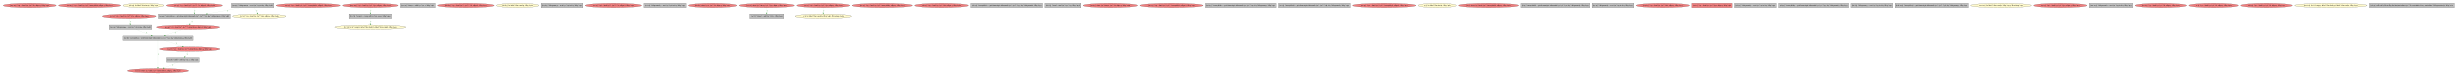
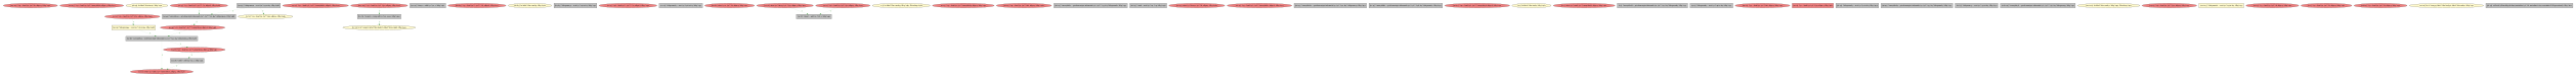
  digraph {
    fontname="Playfair Display"
    node [fillcolor=lightcoral fontname="Playfair Display" shape=ellipse style=filled]
    edge [color=forestgreen fontcolor=forestgreen fontname="Playfair Display" style=dotted]
    n1 [label="[114/115]  %44 = load i32, i32* %k, align 4, !dbg !1476"]
    n2 [label="[112/113]  %42 = load i32, i32* %arrayidx80, align 4, !dbg !1471"]
    n3 [fillcolor=lemonchiffon label="[98/99]  br label %for.inc96, !dbg !1492"]
    n4 [label="[42/43]  %55 = load i32*, i32** %arrayidx93, align 8, !dbg !1488"]
    n5 [fillcolor=grey label="[31/38]  %arrayidx95 = getelementptr inbounds i32, i32* %55, i64 %idxprom94, !dbg !1488" shape=rectangle]
    n6 [label="[32/33]  store i32 %add, i32* %arrayidx95, align 4, !dbg !1491"]
    n7 [label="[34/37]  %57 = load i32, i32* %arrayidx95, align 4, !dbg !1491"]
    n8 [label="[94/95]  %50 = load i32*, i32** %arrayidx86, align 8, !dbg !1479"]
    n9 [label="[104/105]  %36 = load i32, i32* %j70, align 4, !dbg !1458"]
    n10 [fillcolor=grey label="[70/73]  %cmp72 = icmp ult i32 %36, 3000, !dbg !1460" shape=rectangle]
    n11 [fillcolor=lemonchiffon label="[71/72]  br i1 %cmp72, label %for.body73, label %for.end98, !dbg !1461"]
    n12 [fillcolor=grey label="[35/36]  %add = add i32 %57, 1, !dbg !1491" shape=rectangle]
    n13 [fillcolor=grey label="[90/91]  %inc90 = add i32 %52, 1, !dbg !1484" shape=rectangle]
    n14 [label="[88/89]  %43 = load i32**, i32*** %b, align 8, !dbg !1475"]
    n15 [fillcolor=lemonchiffon label="[86/87]  br label %for.cond74, !dbg !1466"]
    n16 [fillcolor=grey label="[84/85]  %idxprom79 = zext i32 %41 to i64, !dbg !1471" shape=rectangle]
    n17 [label="[22/23]  %48 = load i32**, i32*** %c, align 8, !dbg !1479"]
    n18 [fillcolor=grey label="[20/21]  %idxprom83 = zext i32 %46 to i64, !dbg !1475" shape=rectangle]
    n19 [label="[76/77]  %53 = load i32**, i32*** %c, align 8, !dbg !1488"]
    n20 [fillcolor=grey label="[41/44]  %arrayidx93 = getelementptr inbounds i32*, i32** %53, i64 %idxprom92, !dbg !1488" shape=rectangle]
    n21 [label="[80/81]  store i32 0, i32* %k, align 4, !dbg !1465"]
    n22 [label="[55/56]  store i32 %inc97, i32* %j70, align 4, !dbg !1493"]
    n23 [fillcolor=grey label="[54/57]  %inc97 = add i32 %58, 1, !dbg !1493" shape=rectangle]
    n24 [fillcolor=lemonchiffon label="[52/53]  %54 = load i32, i32* %i66, align 4, !dbg !1489"]
    n25 [fillcolor=grey label="[40/45]  %idxprom92 = zext i32 %54 to i64, !dbg !1488" shape=rectangle]
    n26 [fillcolor=lemonchiffon label="[2/3]  br label %for.cond74, !dbg !1485, !llvm.loop !1486"]
-   n27 [fillcolor=grey label="[30/39]  %idxprom94 = zext i32 %56 to i64, !dbg !1488" shape=rectangle]
+   n27 [fillcolor=lemonchiffon label="[30/39]  %idxprom94 = zext i32 %56 to i64, !dbg !1488" shape=rectangle]
    n28 [label="[16/17]  %47 = load i32, i32* %arrayidx84, align 4, !dbg !1475"]
    n29 [label="[18/19]  %49 = load i32, i32* %i66, align 4, !dbg !1480"]
    n30 [fillcolor=grey label="[28/29]  %arrayidx82 = getelementptr inbounds i32*, i32** %43, i64 %idxprom81, !dbg !1475" shape=rectangle]
    n31 [fillcolor=grey label="[66/67]  %mul = mul i32 %42, %47, !dbg !1478" shape=rectangle]
    n32 [label="[92/93]  store i32 %inc90, i32* %k, align 4, !dbg !1484"]
    n33 [label="[26/27]  %45 = load i32*, i32** %arrayidx82, align 8, !dbg !1475"]
    n34 [fillcolor=grey label="[96/97]  %arrayidx80 = getelementptr inbounds i32, i32* %40, i64 %idxprom79, !dbg !1471" shape=rectangle]
    n35 [fillcolor=grey label="[12/13]  %arrayidx86 = getelementptr inbounds i32*, i32** %48, i64 %idxprom85, !dbg !1479" shape=rectangle]
    n36 [label="[46/47]  %40 = load i32*, i32** %arrayidx78, align 8, !dbg !1471"]
    n37 [fillcolor=lemonchiffon label="[4/5]  br label %for.inc89, !dbg !1483"]
    n38 [label="[6/7]  store i32 %mul, i32* %arrayidx88, align 4, !dbg !1482"]
    n39 [fillcolor=grey label="[8/9]  %arrayidx88 = getelementptr inbounds i32, i32* %50, i64 %idxprom87, !dbg !1479" shape=rectangle]
    n40 [fillcolor=grey label="[14/15]  %idxprom85 = zext i32 %49 to i64, !dbg !1479" shape=rectangle]
    n41 [label="[64/65]  %39 = load i32, i32* %i66, align 4, !dbg !1473"]
    n42 [label="[10/11]  %51 = load i32, i32* %j70, align 4, !dbg !1481" shape=box]
    n43 [fillcolor=grey label="[58/59]  %idxprom87 = zext i32 %51 to i64, !dbg !1479" shape=rectangle]
    n44 [fillcolor=grey label="[48/49]  %arrayidx84 = getelementptr inbounds i32, i32* %45, i64 %idxprom83, !dbg !1475" shape=rectangle]
    n45 [fillcolor=grey label="[82/83]  %idxprom77 = zext i32 %39 to i64, !dbg !1471" shape=rectangle]
    n46 [fillcolor=grey label="[108/109]  %arrayidx78 = getelementptr inbounds i32*, i32** %38, i64 %idxprom77, !dbg !1471" shape=rectangle]
    n47 [fillcolor=lemonchiffon label="[100/101]  br label %for.cond71, !dbg !1494, !llvm.loop !1495"]
    n48 [label="[24/25]  %46 = load i32, i32* %j70, align 4, !dbg !1477"]
-   n49 [fillcolor=grey label="[102/103]  %idxprom81 = zext i32 %44 to i64, !dbg !1475" shape=rectangle]
+   n49 [fillcolor=lemonchiffon label="[102/103]  %idxprom81 = zext i32 %44 to i64, !dbg !1475" shape=rectangle]
    n50 [label="[62/63]  %37 = load i32, i32* %k, align 4, !dbg !1467"]
    n51 [label="[0/1]  %52 = load i32, i32* %k, align 4, !dbg !1484"]
    n52 [label="[68/69]  %41 = load i32, i32* %k, align 4, !dbg !1474"]
    n53 [label="[50/51]  %56 = load i32, i32* %j70, align 4, !dbg !1490"]
    n54 [label="[74/75]  %58 = load i32, i32* %j70, align 4, !dbg !1493"]
    n55 [fillcolor=lemonchiffon label="[110/111]  br i1 %cmp75, label %for.body76, label %for.end91, !dbg !1470"]
    n56 [fillcolor=grey label="[78/79]  call void @llvm.dbg.declare(metadata i32* %k, metadata !1619, metadata !DIExpression()), !dbg !1622" shape=rectangle]
    n4 -> n5 [label=T]
    n5 -> n6 [label=T]
    n5 -> n7 [label=T]
    n7 -> n12 [label=T]
    n9 -> n10 [label=T]
    n10 -> n11 [label=T]
    n12 -> n6 [label=T]
    n19 -> n20 [label=T]
    n20 -> n4 [label=T]
    n22 -> n23 [label=T]
    n25 -> n20 [label=T]
    n25 -> n24 [label=T]
    n27 -> n5 [label=T]
    n53 -> n27 [label=T]
-   n54 -> n26 [label=T]
+   n54 -> n23 [label=T]
  }
